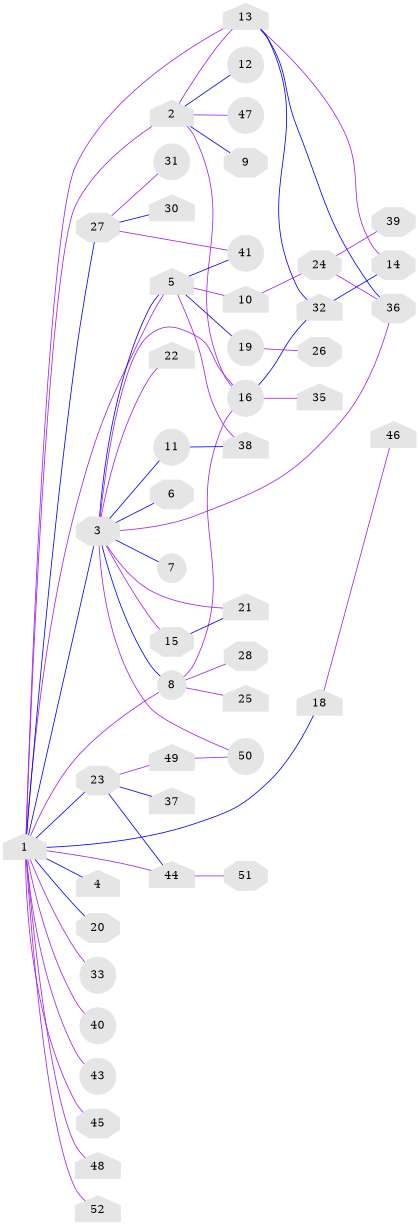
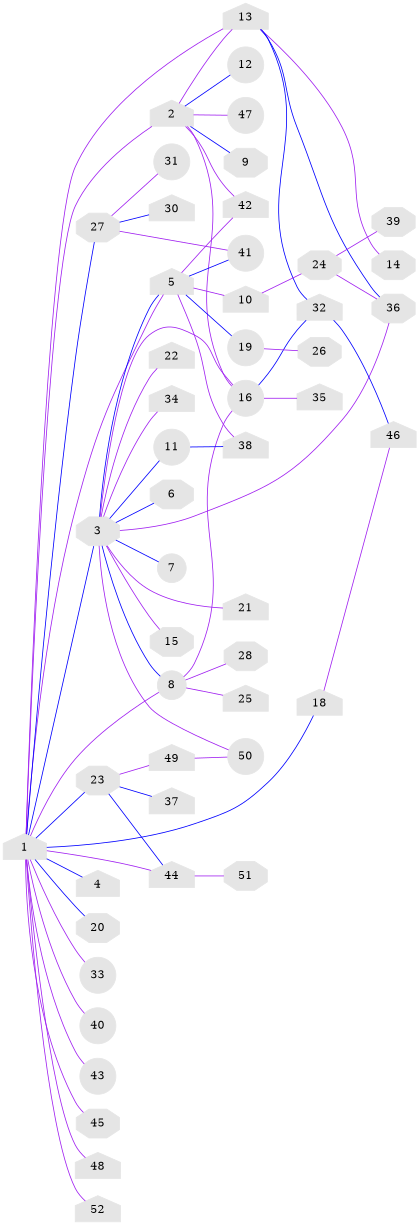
  graph {
    rankdir=LR
    node [color=gray90 shape=house style=filled]
    edge [color=purple]
    1
    2
    3 [shape=octagon]
    4
    5
    8 [shape=circle]
    13
    18
    20 [shape=octagon]
    23 [shape=octagon]
    27 [shape=octagon]
    33 [shape=circle]
    40 [shape=circle]
    43 [shape=circle]
    44
    45 [shape=octagon]
    48
    52
    9 [shape=octagon]
    12 [shape=circle]
    16 [shape=circle]
+   42
    47 [shape=circle]
    6 [shape=octagon]
    7 [shape=circle]
    11 [shape=circle]
    15 [shape=octagon]
    21
    22
+   34
    36 [shape=octagon]
    50 [shape=circle]
    10
    19 [shape=circle]
    38
    41 [shape=circle]
    25
    28 [shape=octagon]
    14 [shape=octagon]
    32
    46
    37
    49
    30
    31 [shape=circle]
    51 [shape=octagon]
    35
    24 [shape=octagon]
    39 [shape=octagon]
    26 [shape=octagon]
    1 -- 2
    1 -- 3 [color=blue]
    1 -- 4 [color=blue]
    1 -- 5
    1 -- 8
    1 -- 13
    1 -- 18 [color=blue]
    1 -- 20 [color=blue]
    1 -- 23 [color=blue]
    1 -- 27 [color=blue]
    1 -- 33
    1 -- 40
    1 -- 43
    1 -- 44
    1 -- 45
    1 -- 48
    1 -- 52
    2 -- 13
    2 -- 9 [color=blue]
    2 -- 12 [color=blue]
    2 -- 16
+   2 -- 42
    2 -- 47
    3 -- 5 [color=blue]
    3 -- 8 [color=blue]
    3 -- 16
    3 -- 6 [color=blue]
    3 -- 7 [color=blue]
    3 -- 11 [color=blue]
    3 -- 15
    3 -- 21
    3 -- 22
+   3 -- 34
    3 -- 36
    3 -- 50
+   5 -- 42
    5 -- 10
    5 -- 19 [color=blue]
    5 -- 38
    5 -- 41 [color=blue]
    8 -- 16
    8 -- 25
    8 -- 28
    13 -- 36 [color=blue]
    13 -- 14
    13 -- 32 [color=blue]
    18 -- 46
    23 -- 44 [color=blue]
    23 -- 37 [color=blue]
    23 -- 49
    27 -- 41
    27 -- 30 [color=blue]
    27 -- 31
    44 -- 51
    16 -- 32 [color=blue]
    16 -- 35
    11 -- 38 [color=blue]
-   15 -- 21 [color=blue]
    10 -- 24
    19 -- 26
-   32 -- 14 [color=blue]
+   32 -- 46 [color=blue]
    49 -- 50
    24 -- 36
    24 -- 39
  }
